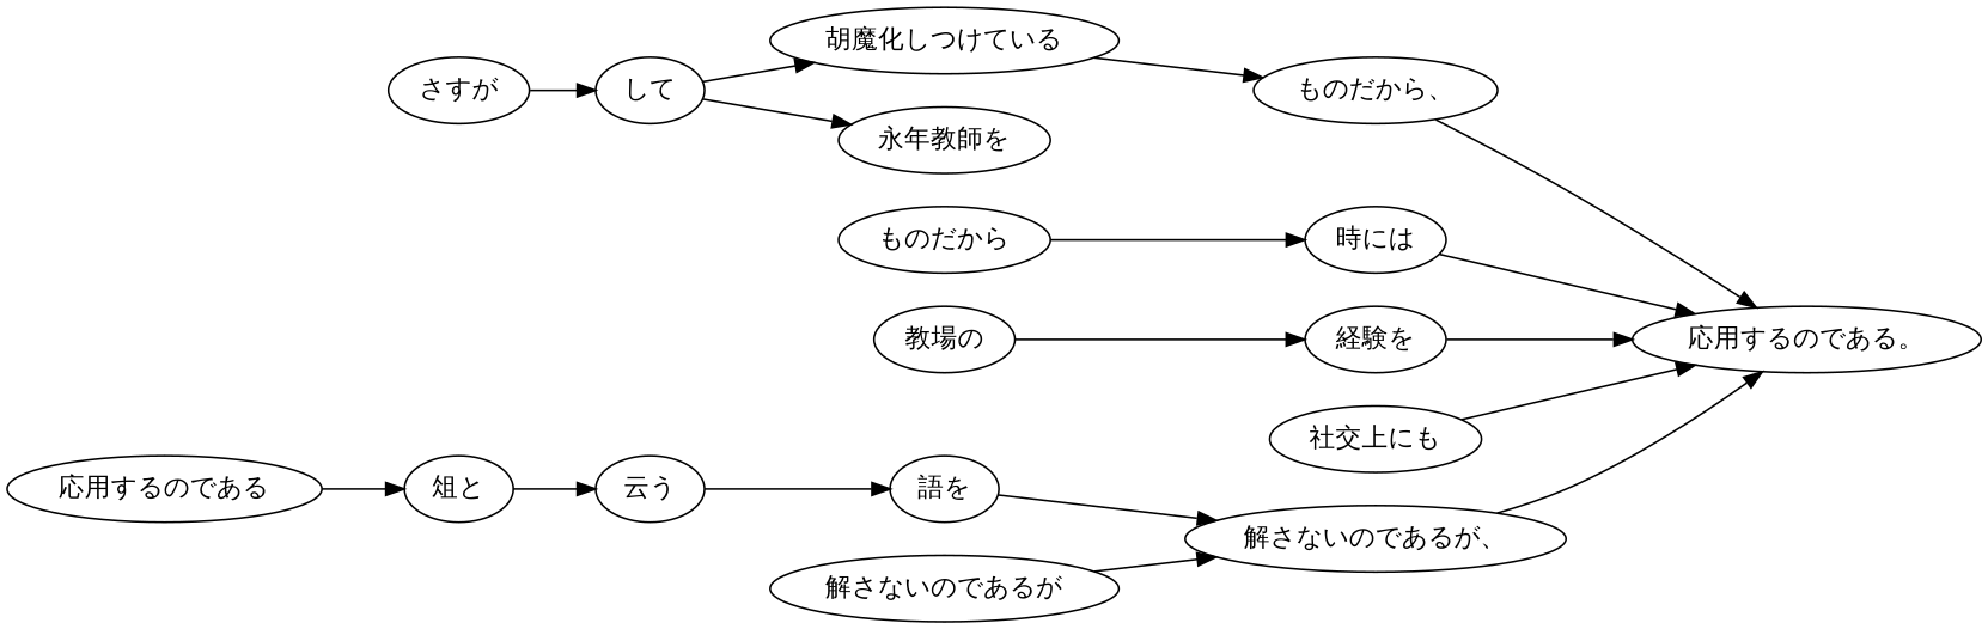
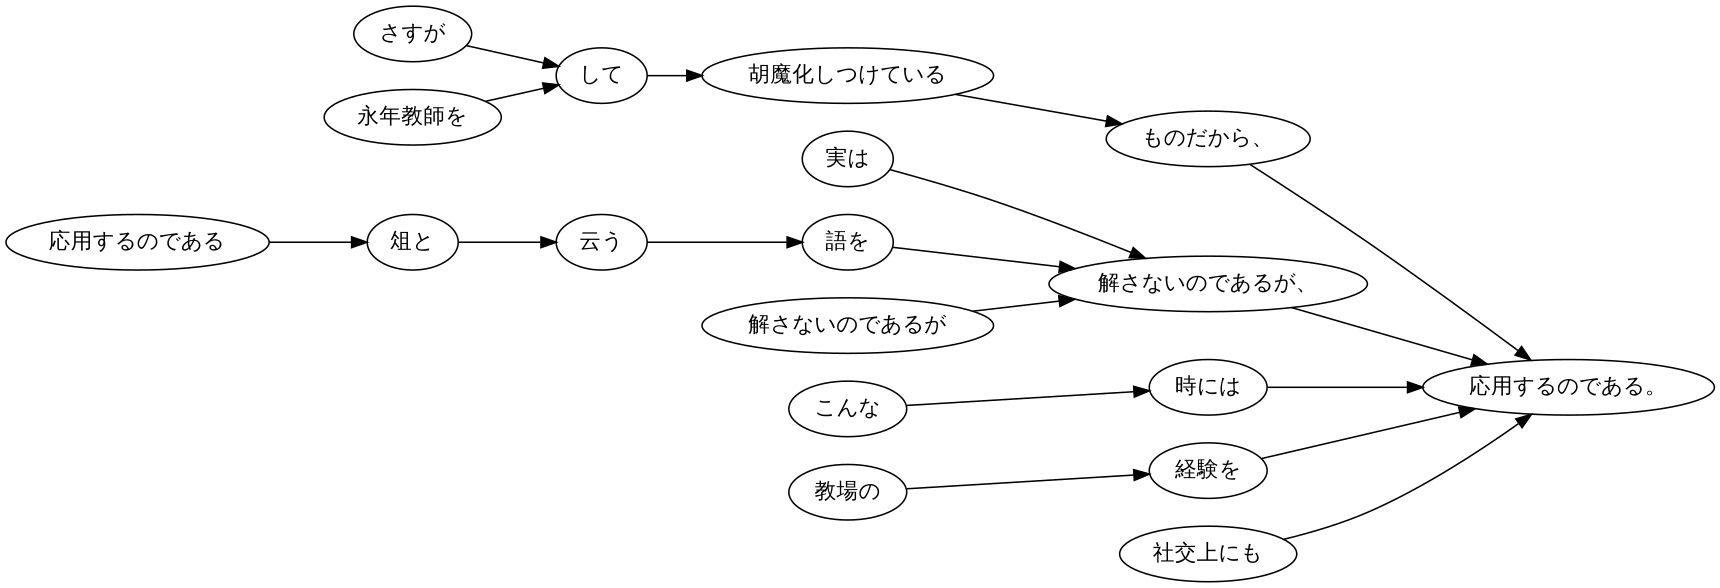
  digraph {
    fontname="Source Code Pro"
    rankdir=LR
    node [fontname="Source Code Pro"]
    edge [fontname="Source Code Pro"]
+   n1 [label="実は"]
    n2 [label="解さないのであるが、"]
    n3 [label="応用するのである。"]
    n4 [label="応用するのである"]
    n5 [label="俎と"]
    n6 [label="云う"]
    n7 [label="語を"]
    n8 [label="解さないのであるが"]
    n9 [label="さすが"]
    n10 [label="して"]
    n11 [label="胡魔化しつけている"]
    n12 [label="永年教師を"]
    n13 [label="ものだから、"]
-   n14 [label="ものだから"]
+   n14 [label="こんな"]
    n15 [label="時には"]
    n16 [label="教場の"]
    n17 [label="経験を"]
    n18 [label="社交上にも"]
+   n1 -> n2
    n2 -> n3
    n4 -> n5
    n5 -> n6
    n6 -> n7
    n7 -> n2
    n8 -> n2
    n9 -> n10
    n10 -> n11
    n11 -> n13
-   n10 -> n12
+   n12 -> n10
    n13 -> n3
    n14 -> n15
    n15 -> n3
    n16 -> n17
    n17 -> n3
    n18 -> n3
  }
